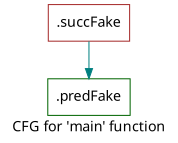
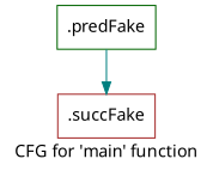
  digraph {
    label="CFG for 'main' function"
    fontname="Noto Sans"
    node [shape=record fontname="Noto Sans"]
    n1 [label="{.predFake}" color=darkgreen]
    n2 [filename="../../../../../test/vitis_test.cpp" label="{.succFake}" linenumber=13 color=brown]
-   n2 -> n1 [callList="1:11" execusionnum=1 filename="../../../../../test/vitis_test.cpp" color=teal arrowhead=normal fontname="Noto Sans"]
+   n1 -> n2 [callList="1:11" execusionnum=1 filename="../../../../../test/vitis_test.cpp" color=teal arrowhead=normal fontname="Noto Sans"]
  }
